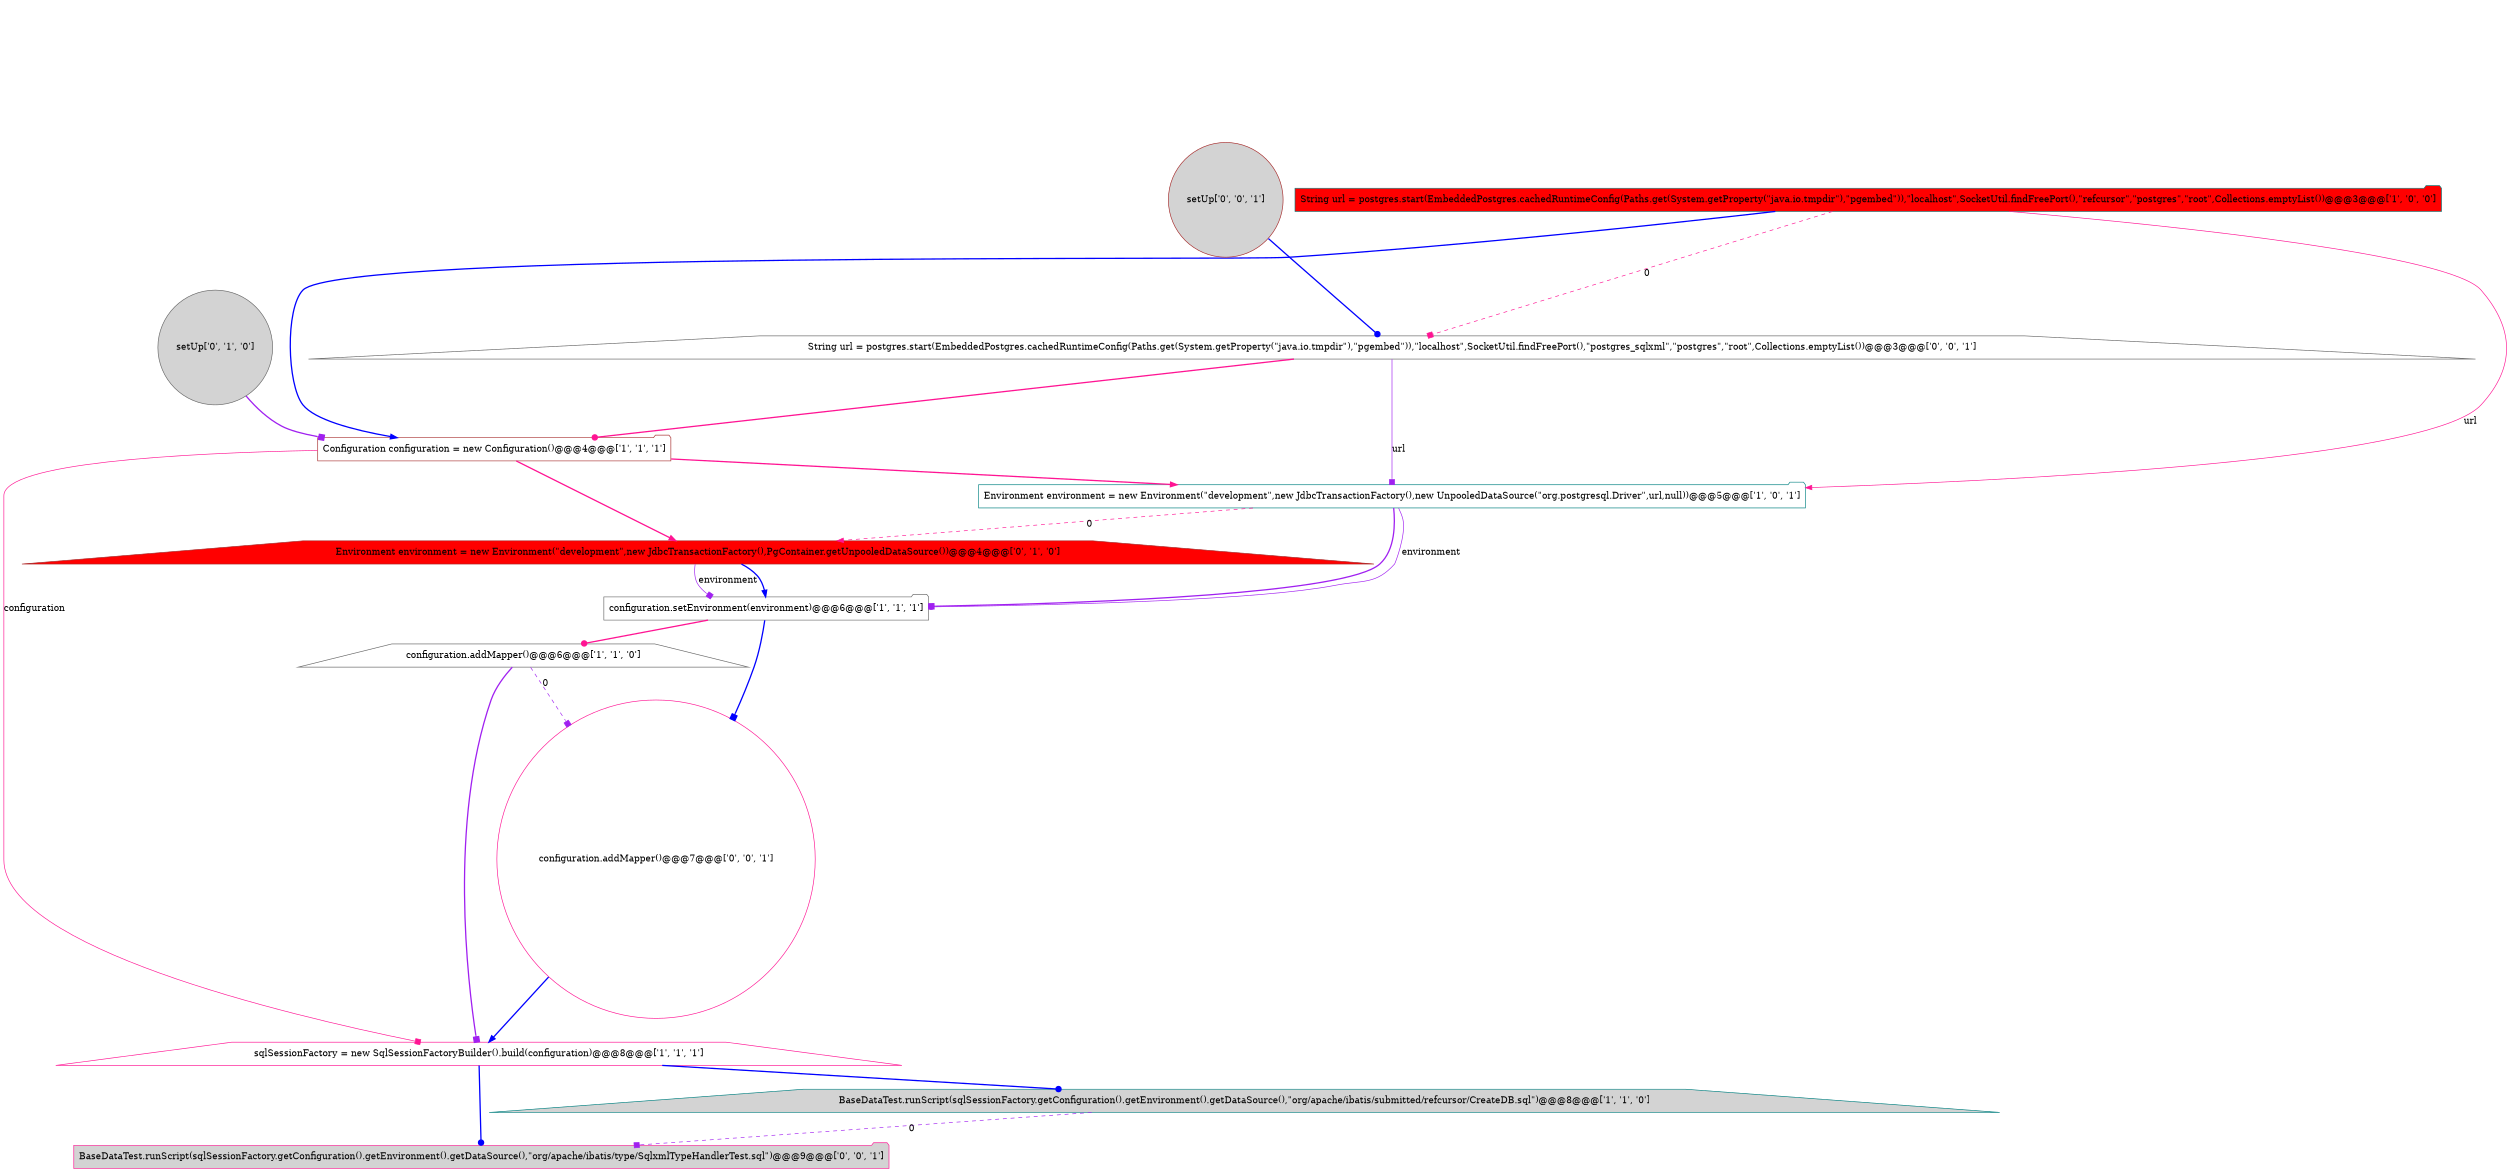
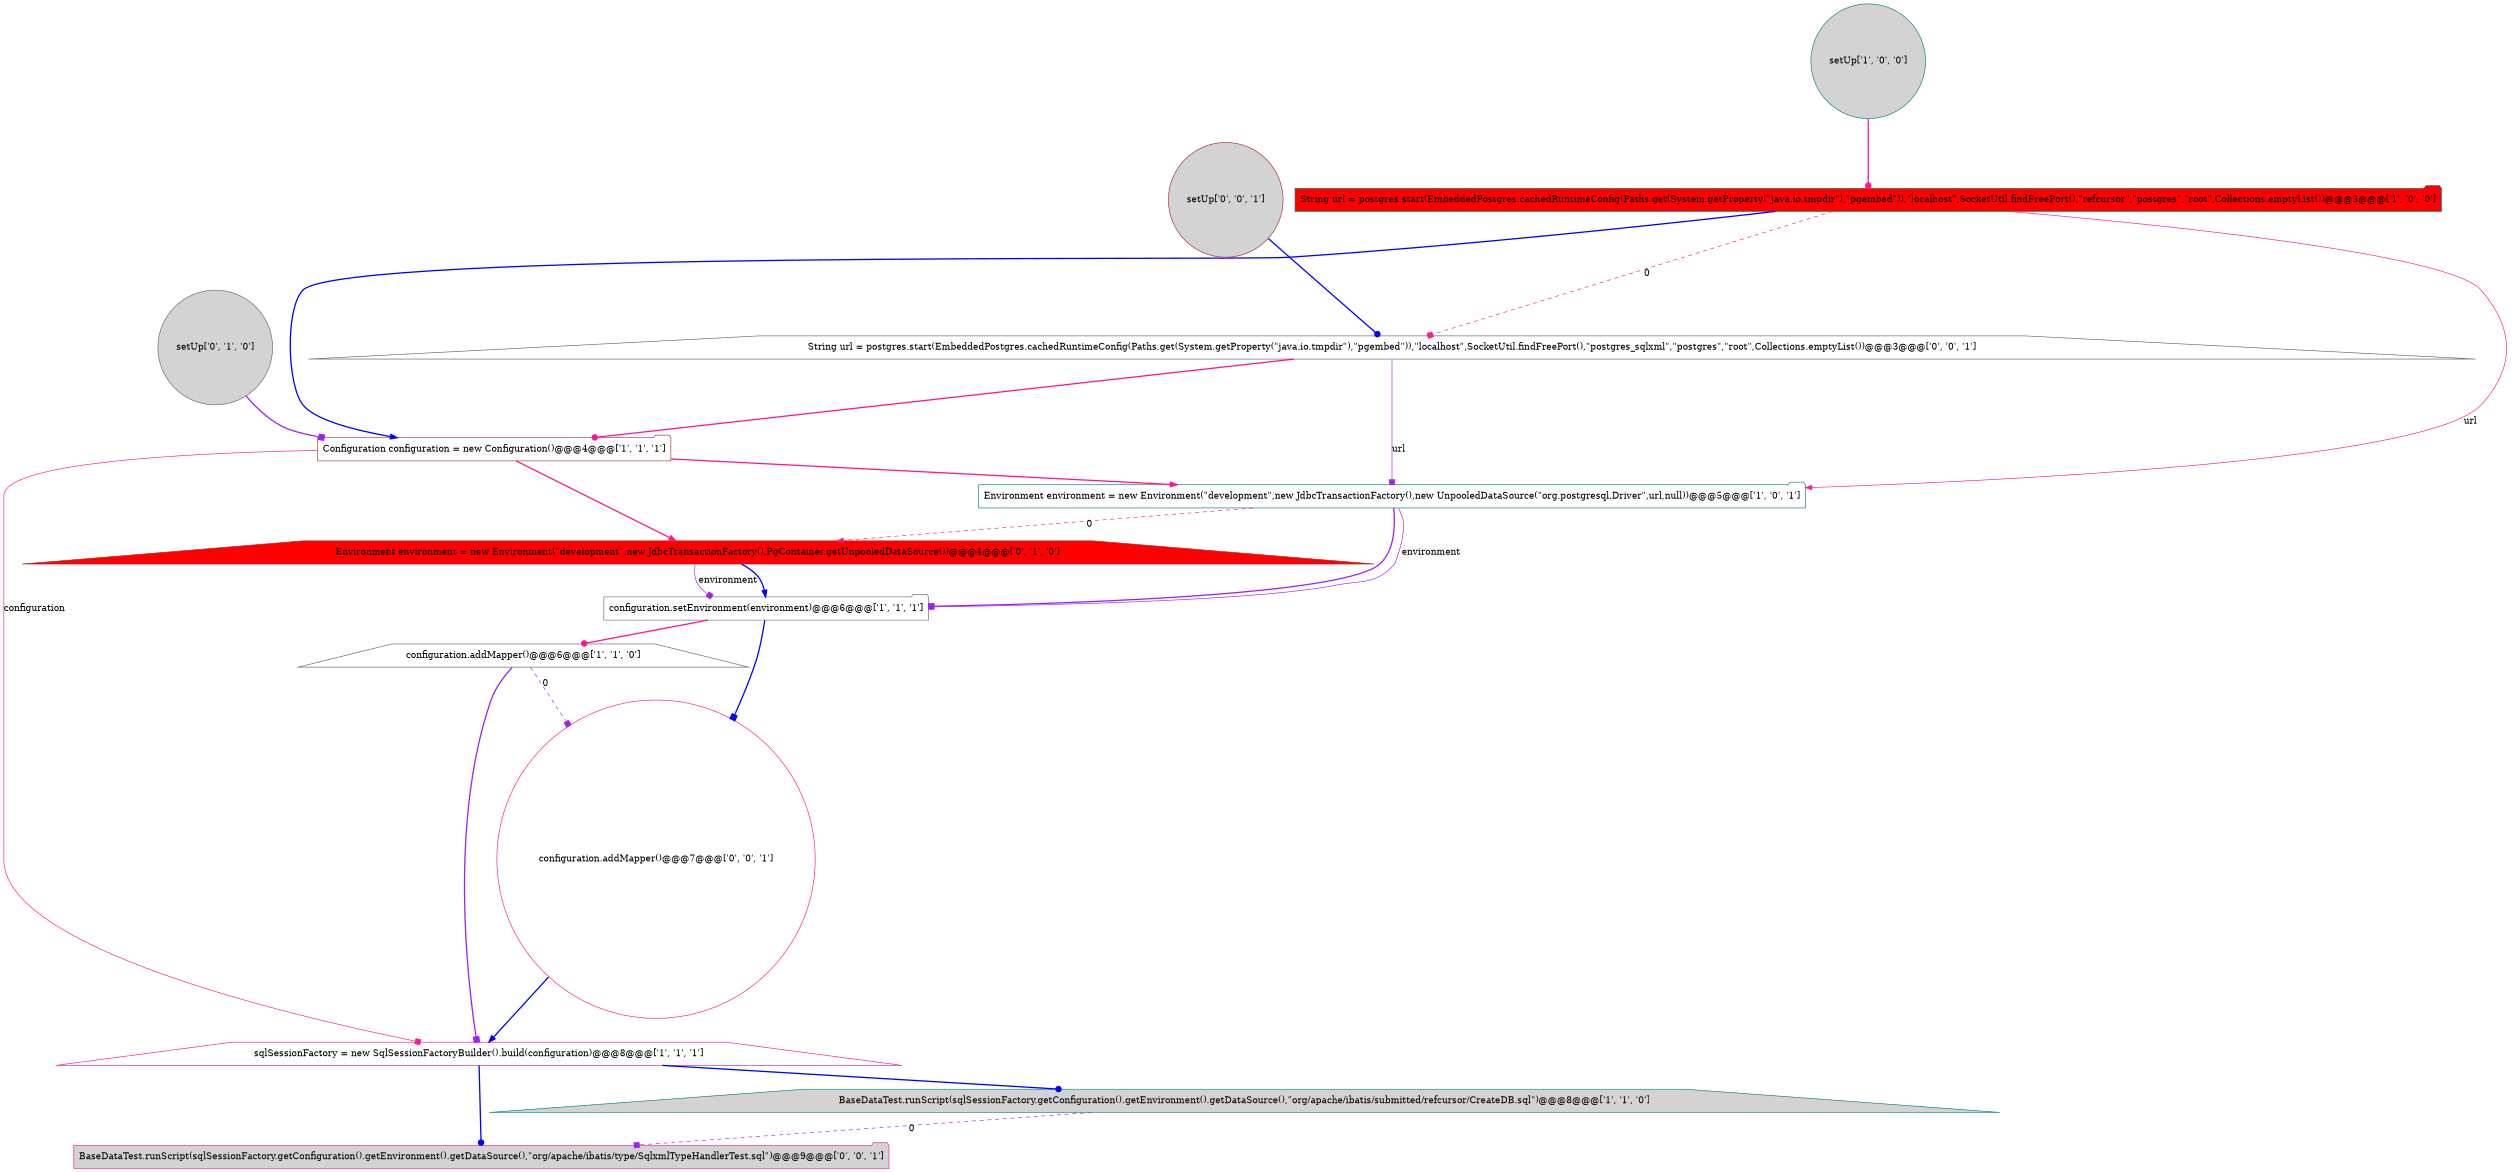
  digraph {
    node [color=teal fillcolor=white shape=folder style=filled]
    edge [arrowhead=box color=deeppink style=bold]
+   n1 [fillcolor=lightgray label="setUp['1', '0', '0']" shape=circle]
    n2 [fillcolor=red label="String url = postgres.start(EmbeddedPostgres.cachedRuntimeConfig(Paths.get(System.getProperty(\"java.io.tmpdir\"),\"pgembed\")),\"localhost\",SocketUtil.findFreePort(),\"refcursor\",\"postgres\",\"root\",Collections.emptyList())@@@3@@@['1', '0', '0']"]
    n3 [color=gray40 label="String url = postgres.start(EmbeddedPostgres.cachedRuntimeConfig(Paths.get(System.getProperty(\"java.io.tmpdir\"),\"pgembed\")),\"localhost\",SocketUtil.findFreePort(),\"postgres_sqlxml\",\"postgres\",\"root\",Collections.emptyList())@@@3@@@['0', '0', '1']" shape=trapezium]
    n4 [label="Environment environment = new Environment(\"development\",new JdbcTransactionFactory(),new UnpooledDataSource(\"org.postgresql.Driver\",url,null))@@@5@@@['1', '0', '1']"]
    n5 [color=brown label="Configuration configuration = new Configuration()@@@4@@@['1', '1', '1']"]
    n6 [color=gray40 label="configuration.setEnvironment(environment)@@@6@@@['1', '1', '1']"]
    n7 [color=brown fillcolor=red label="Environment environment = new Environment(\"development\",new JdbcTransactionFactory(),PgContainer.getUnpooledDataSource())@@@4@@@['0', '1', '0']" shape=trapezium]
    n8 [color=deeppink label="sqlSessionFactory = new SqlSessionFactoryBuilder().build(configuration)@@@8@@@['1', '1', '1']" shape=trapezium]
    n9 [color=deeppink fillcolor=lightgray label="BaseDataTest.runScript(sqlSessionFactory.getConfiguration().getEnvironment().getDataSource(),\"org/apache/ibatis/type/SqlxmlTypeHandlerTest.sql\")@@@9@@@['0', '0', '1']"]
    n10 [color=gray40 label="configuration.addMapper()@@@6@@@['1', '1', '0']" shape=trapezium]
    n11 [color=deeppink label="configuration.addMapper()@@@7@@@['0', '0', '1']" shape=circle]
    n12 [fillcolor=lightgray label="BaseDataTest.runScript(sqlSessionFactory.getConfiguration().getEnvironment().getDataSource(),\"org/apache/ibatis/submitted/refcursor/CreateDB.sql\")@@@8@@@['1', '1', '0']" shape=trapezium]
    n13 [color=gray40 fillcolor=lightgray label="setUp['0', '1', '0']" shape=circle]
    n14 [color=brown fillcolor=lightgray label="setUp['0', '0', '1']" shape=circle]
+   n1 -> n2 [arrowhead=dot]
    n2 -> n3 [label=0 style=dashed]
    n2 -> n4 [arrowhead=normal label=url style=solid]
    n2 -> n5 [arrowhead=normal color=blue]
    n3 -> n4 [color=purple label=url style=solid]
    n3 -> n5 [arrowhead=dot]
    n4 -> n6 [color=purple]
    n4 -> n6 [arrowhead=dot color=purple label=environment style=solid]
    n4 -> n7 [arrowhead=normal label=0 style=dashed]
    n5 -> n4 [arrowhead=normal]
    n5 -> n7 [arrowhead=normal]
    n5 -> n8 [label=configuration style=solid]
    n6 -> n10 [arrowhead=dot]
    n6 -> n11 [color=blue]
    n7 -> n6 [color=purple label=environment style=solid]
    n7 -> n6 [arrowhead=normal color=blue]
    n8 -> n9 [arrowhead=dot color=blue]
    n8 -> n12 [arrowhead=dot color=blue]
    n10 -> n8 [color=purple]
    n10 -> n11 [color=purple label=0 style=dashed]
    n11 -> n8 [arrowhead=normal color=blue]
    n12 -> n9 [color=purple label=0 style=dashed]
    n13 -> n5 [color=purple]
    n14 -> n3 [arrowhead=dot color=blue]
  }
